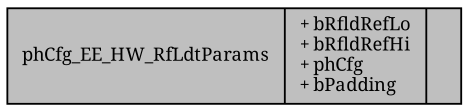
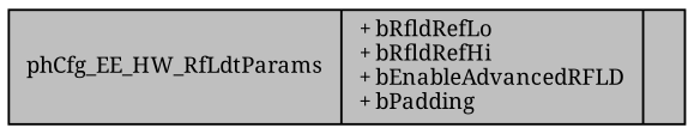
  digraph {
    rankdir=LR
    fontname="Noto Serif"
-   n1 [color=black fillcolor=grey75 fontcolor=black fontname="Noto Serif" fontsize=10 height=0.2 label="{phCfg_EE_HW_RfLdtParams\n|+ bRfldRefLo\l+ bRfldRefHi\l+ phCfg\l+ bPadding\l|}" shape=record style=filled width=0.4]
+   n1 [color=black fillcolor=grey75 fontcolor=black fontname="Noto Serif" fontsize=10 height=0.2 label="{phCfg_EE_HW_RfLdtParams\n|+ bRfldRefLo\l+ bRfldRefHi\l+ bEnableAdvancedRFLD\l+ bPadding\l|}" shape=record style=filled width=0.4]
  }
